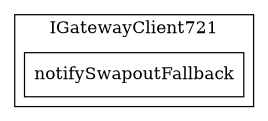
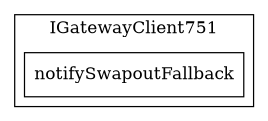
  strict digraph {
    rankdir=LR
    n1 [label=notifySwapoutFallback shape=box]
    subgraph cluster_1 {
      label="[Solidity]"
    }
    subgraph cluster_2 {
-     label=IGatewayClient721
+     label=IGatewayClient751
      n1
    }
  }
